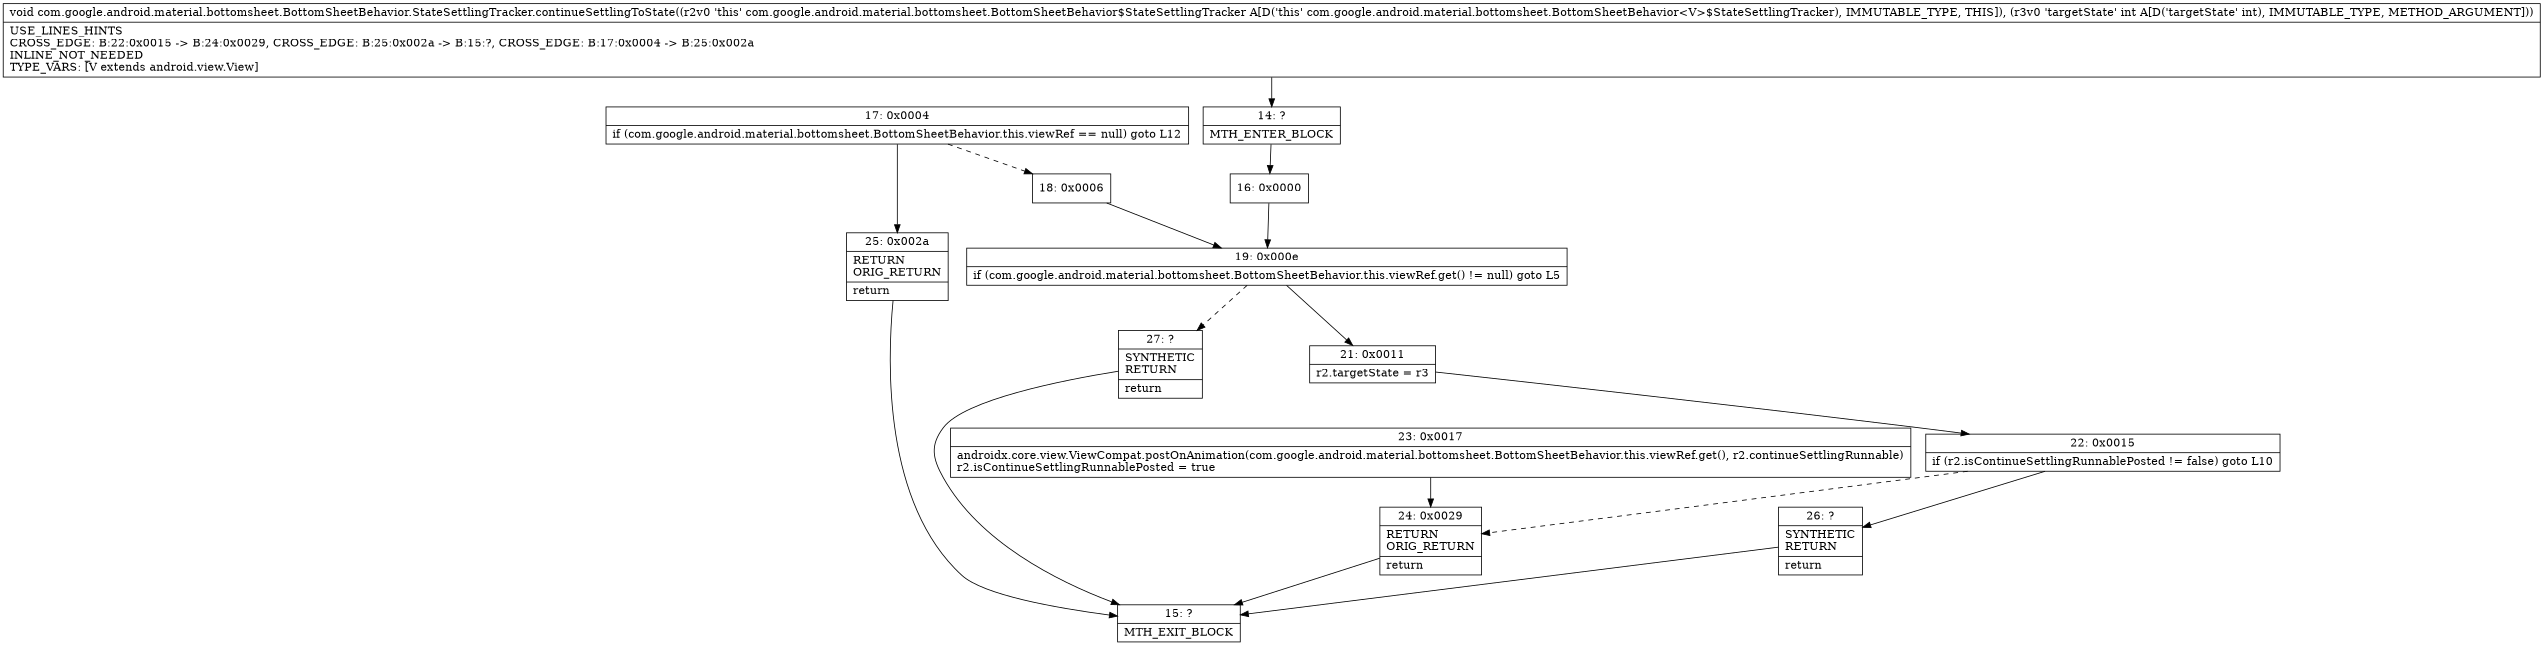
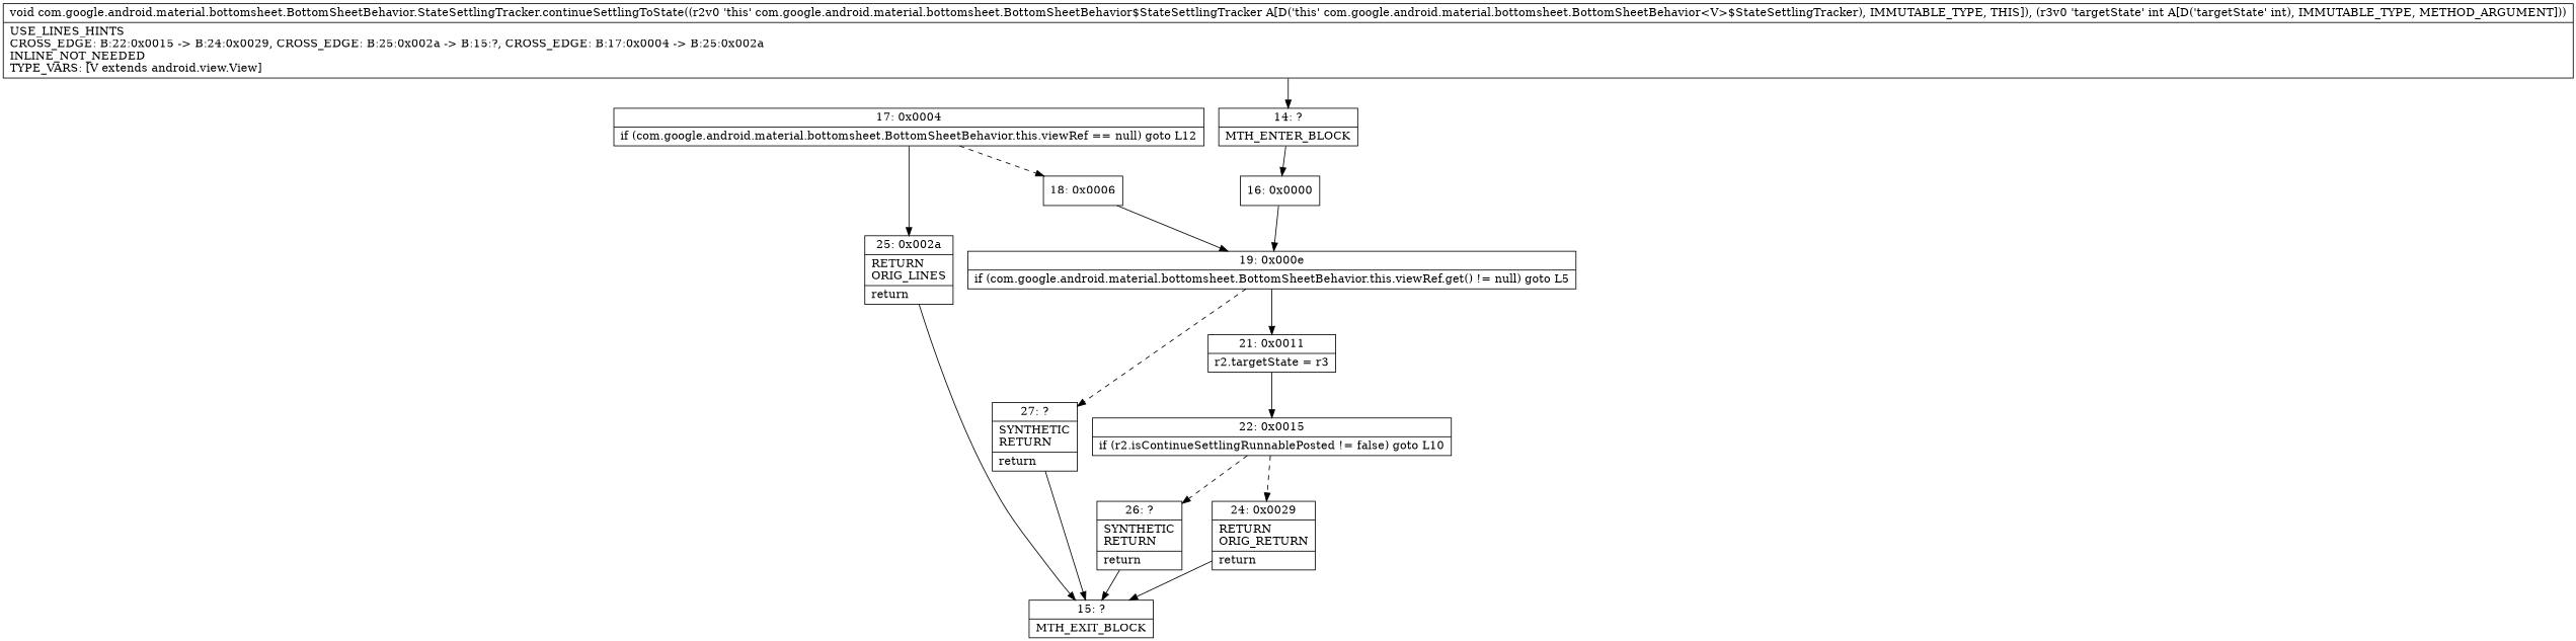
  digraph {
    node [shape=record]
    n1 [label="{14\:\ ?|MTH_ENTER_BLOCK\l}"]
    n2 [label="{16\:\ 0x0000}"]
    n3 [label="{19\:\ 0x000e|if (com.google.android.material.bottomsheet.BottomSheetBehavior.this.viewRef.get() != null) goto L5\l}"]
    n4 [label="{17\:\ 0x0004|if (com.google.android.material.bottomsheet.BottomSheetBehavior.this.viewRef == null) goto L12\l}"]
    n5 [label="{18\:\ 0x0006}"]
-   n6 [label="{25\:\ 0x002a|RETURN\lORIG_RETURN\l|return\l}"]
+   n6 [label="{25\:\ 0x002a|RETURN\lORIG_LINES\l|return\l}"]
    n7 [label="{15\:\ ?|MTH_EXIT_BLOCK\l}"]
    n8 [label="{21\:\ 0x0011|r2.targetState = r3\l}"]
    n9 [label="{27\:\ ?|SYNTHETIC\lRETURN\l|return\l}"]
    n10 [label="{22\:\ 0x0015|if (r2.isContinueSettlingRunnablePosted != false) goto L10\l}"]
    n11 [label="{26\:\ ?|SYNTHETIC\lRETURN\l|return\l}"]
    n12 [label="{24\:\ 0x0029|RETURN\lORIG_RETURN\l|return\l}"]
-   n13 [label="{23\:\ 0x0017|androidx.core.view.ViewCompat.postOnAnimation(com.google.android.material.bottomsheet.BottomSheetBehavior.this.viewRef.get(), r2.continueSettlingRunnable)\lr2.isContinueSettlingRunnablePosted = true\l}"]
    n14 [label="{void com.google.android.material.bottomsheet.BottomSheetBehavior.StateSettlingTracker.continueSettlingToState((r2v0 'this' com.google.android.material.bottomsheet.BottomSheetBehavior$StateSettlingTracker A[D('this' com.google.android.material.bottomsheet.BottomSheetBehavior\<V\>$StateSettlingTracker), IMMUTABLE_TYPE, THIS]), (r3v0 'targetState' int A[D('targetState' int), IMMUTABLE_TYPE, METHOD_ARGUMENT]))  | USE_LINES_HINTS\lCROSS_EDGE: B:22:0x0015 \-\> B:24:0x0029, CROSS_EDGE: B:25:0x002a \-\> B:15:?, CROSS_EDGE: B:17:0x0004 \-\> B:25:0x002a\lINLINE_NOT_NEEDED\lTYPE_VARS: [V extends android.view.View]\l}"]
    n1 -> n2
    n2 -> n3
    n3 -> n8
    n3 -> n9 [style=dashed]
    n4 -> n5 [style=dashed]
    n4 -> n6
    n5 -> n3
    n6 -> n7
    n8 -> n10
    n9 -> n7
-   n10 -> n11
+   n10 -> n11 [style=dashed]
    n10 -> n12 [style=dashed]
    n11 -> n7
    n12 -> n7
-   n13 -> n12
    n14 -> n1
  }
